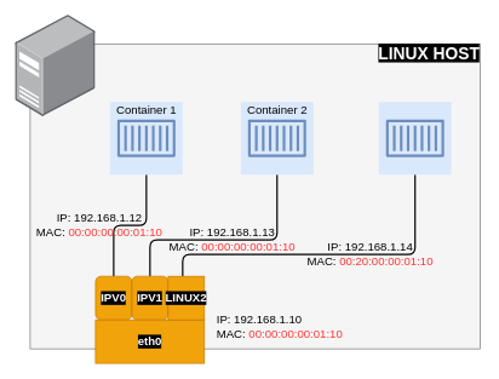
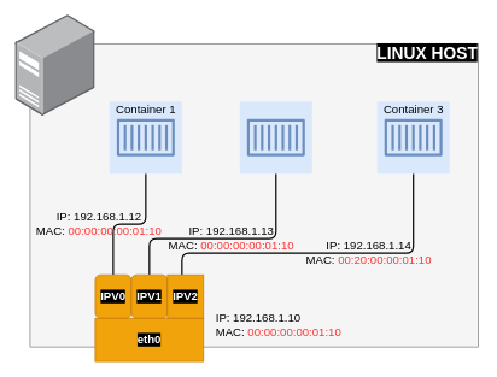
  <mxCell id="0" />
  <mxCell id="1" parent="0" />
  <mxCell id="2" value="" style="whiteSpace=wrap;html=1;fontSize=23;fillColor=#f5f5f5;fontColor=#333333;strokeColor=#666666;" vertex="1" parent="1"><mxGeometry x="41" y="60" width="620" height="420" as="geometry" /></mxCell>
  <mxCell id="3" value="" style="points=[];aspect=fixed;html=1;align=center;shadow=0;dashed=0;image;image=img/lib/allied_telesis/computer_and_terminals/Server_Desktop.svg;" vertex="1" parent="1"><mxGeometry x="20.56" y="20" width="110.44" height="140" as="geometry" /></mxCell>
  <mxCell id="4" value="&lt;div style=&quot;text-align: left&quot;&gt;&lt;/div&gt;&lt;font style=&quot;font-size: 23px&quot;&gt;&lt;b style=&quot;background-color: rgb(0 , 0 , 0)&quot;&gt;&lt;font color=&quot;#ffffff&quot;&gt;LINUX HOST&lt;/font&gt;&lt;/b&gt;&lt;br&gt;&lt;/font&gt;" style="text;html=1;resizable=0;autosize=1;align=center;verticalAlign=middle;points=[];fillColor=none;strokeColor=none;rounded=0;" vertex="1" parent="1"><mxGeometry x="515" y="63" width="150" height="20" as="geometry" /></mxCell>
  <mxCell id="5" style="edgeStyle=orthogonalEdgeStyle;html=1;fontSize=16;fontColor=#FF3333;strokeWidth=2;endArrow=none;endFill=0;" edge="1" parent="1" source="6" target="13"><mxGeometry relative="1" as="geometry" /></mxCell>
  <mxCell id="6" value="&lt;font style=&quot;font-size: 16px&quot;&gt;&lt;br&gt;&lt;/font&gt;" style="sketch=0;outlineConnect=0;strokeColor=#6c8ebf;fillColor=#dae8fc;dashed=0;verticalLabelPosition=bottom;verticalAlign=top;align=center;html=1;fontSize=12;fontStyle=0;aspect=fixed;shape=mxgraph.aws4.resourceIcon;resIcon=mxgraph.aws4.container_1;" vertex="1" parent="1"><mxGeometry x="151" y="140" width="100" height="100" as="geometry" /></mxCell>
  <mxCell id="7" style="edgeStyle=orthogonalEdgeStyle;html=1;entryX=0.5;entryY=0;entryDx=0;entryDy=0;fontSize=16;fontColor=#FF3333;strokeWidth=2;endArrow=none;endFill=0;" edge="1" parent="1" source="8" target="14"><mxGeometry relative="1" as="geometry"><Array as="points"><mxPoint x="381" y="330" /><mxPoint x="206" y="330" /></Array></mxGeometry></mxCell>
  <mxCell id="8" value="&lt;font style=&quot;font-size: 16px&quot;&gt;&lt;br&gt;&lt;/font&gt;" style="sketch=0;outlineConnect=0;strokeColor=#6c8ebf;fillColor=#dae8fc;dashed=0;verticalLabelPosition=bottom;verticalAlign=top;align=center;html=1;fontSize=12;fontStyle=0;aspect=fixed;shape=mxgraph.aws4.resourceIcon;resIcon=mxgraph.aws4.container_1;" vertex="1" parent="1"><mxGeometry x="331" y="140" width="100" height="100" as="geometry" /></mxCell>
  <mxCell id="9" style="edgeStyle=orthogonalEdgeStyle;html=1;fontSize=16;fontColor=#FF3333;strokeWidth=2;endArrow=none;endFill=0;" edge="1" parent="1" source="10"><mxGeometry relative="1" as="geometry"><mxPoint x="251" y="380" as="targetPoint" /><Array as="points"><mxPoint x="571" y="350" /><mxPoint x="251" y="350" /></Array></mxGeometry></mxCell>
  <mxCell id="10" value="&lt;font style=&quot;font-size: 16px&quot;&gt;&lt;br&gt;&lt;/font&gt;" style="sketch=0;outlineConnect=0;strokeColor=#6c8ebf;fillColor=#dae8fc;dashed=0;verticalLabelPosition=bottom;verticalAlign=top;align=center;html=1;fontSize=12;fontStyle=0;aspect=fixed;shape=mxgraph.aws4.resourceIcon;resIcon=mxgraph.aws4.container_1;" vertex="1" parent="1"><mxGeometry x="521" y="140" width="100" height="100" as="geometry" /></mxCell>
  <mxCell id="11" value="" style="group" vertex="1" connectable="0" parent="1"><mxGeometry x="131" y="380" width="150" height="120" as="geometry" /></mxCell>
  <mxCell id="12" value="&lt;b&gt;&lt;font style=&quot;font-size: 16px&quot; color=&quot;#ffffff&quot;&gt;eth0&lt;/font&gt;&lt;/b&gt;" style="whiteSpace=wrap;html=1;labelBackgroundColor=#000000;fillColor=#f0a30a;strokeColor=#BD7000;fontColor=#000000;" vertex="1" parent="11"><mxGeometry y="60" width="150" height="60" as="geometry" /></mxCell>
  <mxCell id="13" value="&lt;b&gt;&lt;font style=&quot;font-size: 16px&quot; color=&quot;#ffffff&quot;&gt;IPV0&lt;/font&gt;&lt;/b&gt;" style="whiteSpace=wrap;html=1;labelBackgroundColor=#000000;fillColor=#f0a30a;strokeColor=#BD7000;fontColor=#000000;rounded=1;" vertex="1" parent="11"><mxGeometry width="50" height="60" as="geometry" /></mxCell>
  <mxCell id="14" value="&lt;b&gt;&lt;font style=&quot;font-size: 16px&quot; color=&quot;#ffffff&quot;&gt;IPV1&lt;/font&gt;&lt;/b&gt;" style="whiteSpace=wrap;html=1;labelBackgroundColor=#000000;fillColor=#f0a30a;strokeColor=#BD7000;fontColor=#000000;rounded=1;" vertex="1" parent="11"><mxGeometry x="50" width="50" height="60" as="geometry" /></mxCell>
- <mxCell id="15" value="&lt;b&gt;&lt;font style=&quot;font-size: 16px&quot; color=&quot;#ffffff&quot;&gt;LINUX2&lt;/font&gt;&lt;/b&gt;" style="whiteSpace=wrap;html=1;labelBackgroundColor=#000000;fillColor=#f0a30a;strokeColor=#BD7000;fontColor=#000000;" vertex="1" parent="11"><mxGeometry x="100" width="50" height="60" as="geometry" /></mxCell>
+ <mxCell id="15" value="&lt;b&gt;&lt;font style=&quot;font-size: 16px&quot; color=&quot;#ffffff&quot;&gt;IPV2&lt;/font&gt;&lt;/b&gt;" style="whiteSpace=wrap;html=1;labelBackgroundColor=#000000;fillColor=#f0a30a;strokeColor=#BD7000;fontColor=#000000;" vertex="1" parent="11"><mxGeometry x="100" width="50" height="60" as="geometry" /></mxCell>
  <mxCell id="16" value="&lt;span style=&quot;color: rgb(0 , 0 , 0)&quot;&gt;IP: 192.168.1.10&lt;/span&gt;&lt;br style=&quot;color: rgb(0 , 0 , 0)&quot;&gt;&lt;span style=&quot;color: rgb(0 , 0 , 0)&quot;&gt;MAC:&amp;nbsp;&lt;/span&gt;&lt;font color=&quot;#ff3333&quot;&gt;00:00:00:00:01:10&lt;/font&gt;" style="text;html=1;resizable=0;autosize=1;align=left;verticalAlign=middle;points=[];fillColor=none;strokeColor=none;rounded=0;labelBackgroundColor=none;fontSize=16;fontColor=#FFFFFF;" vertex="1" parent="1"><mxGeometry x="296" y="430" width="190" height="40" as="geometry" /></mxCell>
  <mxCell id="17" value="&lt;span style=&quot;color: rgb(0 , 0 , 0)&quot;&gt;IP: 192.168.1.12&lt;/span&gt;&lt;br style=&quot;color: rgb(0 , 0 , 0)&quot;&gt;&lt;span style=&quot;text-align: left ; color: rgb(0 , 0 , 0)&quot;&gt;MAC:&amp;nbsp;&lt;/span&gt;&lt;font color=&quot;#ff3333&quot; style=&quot;text-align: left&quot;&gt;00:00:00:00:01:10&lt;/font&gt;" style="text;html=1;resizable=0;autosize=1;align=center;verticalAlign=middle;points=[];fillColor=none;strokeColor=none;rounded=0;labelBackgroundColor=none;fontSize=16;fontColor=#FF3333;" vertex="1" parent="1"><mxGeometry x="41" y="289" width="190" height="40" as="geometry" /></mxCell>
  <mxCell id="18" value="&lt;span style=&quot;color: rgb(0 , 0 , 0)&quot;&gt;Container 1&lt;/span&gt;&lt;br style=&quot;color: rgb(0 , 0 , 0)&quot;&gt;" style="text;html=1;resizable=0;autosize=1;align=center;verticalAlign=middle;points=[];fillColor=none;strokeColor=none;rounded=0;labelBackgroundColor=none;fontSize=16;fontColor=#FF3333;" vertex="1" parent="1"><mxGeometry x="151" y="140" width="100" height="20" as="geometry" /></mxCell>
  <mxCell id="19" value="&lt;span style=&quot;color: rgb(0 , 0 , 0)&quot;&gt;IP: 192.168.1.13&lt;/span&gt;&lt;br style=&quot;color: rgb(0 , 0 , 0)&quot;&gt;&lt;span style=&quot;text-align: left ; color: rgb(0 , 0 , 0)&quot;&gt;MAC:&amp;nbsp;&lt;/span&gt;&lt;font color=&quot;#ff3333&quot; style=&quot;text-align: left&quot;&gt;00:00:00:00:01:10&lt;/font&gt;" style="text;html=1;resizable=0;autosize=1;align=center;verticalAlign=middle;points=[];fillColor=none;strokeColor=none;rounded=0;labelBackgroundColor=none;fontSize=16;fontColor=#FF3333;" vertex="1" parent="1"><mxGeometry x="224" y="310" width="190" height="40" as="geometry" /></mxCell>
- <mxCell id="20" value="&lt;span style=&quot;color: rgb(0 , 0 , 0)&quot;&gt;Container 2&lt;/span&gt;" style="text;html=1;resizable=0;autosize=1;align=center;verticalAlign=middle;points=[];fillColor=none;strokeColor=none;rounded=0;labelBackgroundColor=none;fontSize=16;fontColor=#FF3333;" vertex="1" parent="1"><mxGeometry x="331" y="140" width="100" height="20" as="geometry" /></mxCell>
  <mxCell id="21" value="&lt;span style=&quot;color: rgb(0 , 0 , 0)&quot;&gt;IP: 192.168.1.14&lt;/span&gt;&lt;br style=&quot;color: rgb(0 , 0 , 0)&quot;&gt;&lt;span style=&quot;text-align: left ; color: rgb(0 , 0 , 0)&quot;&gt;MAC:&amp;nbsp;&lt;/span&gt;&lt;font color=&quot;#ff3333&quot; style=&quot;text-align: left&quot;&gt;00:20:00:00:01:10&lt;/font&gt;" style="text;html=1;resizable=0;autosize=1;align=center;verticalAlign=middle;points=[];fillColor=none;strokeColor=none;rounded=0;labelBackgroundColor=none;fontSize=16;fontColor=#FF3333;" vertex="1" parent="1"><mxGeometry x="414" y="329" width="190" height="40" as="geometry" /></mxCell>
+ <mxCell id="22" value="&lt;span style=&quot;color: rgb(0 , 0 , 0)&quot;&gt;Container 3&lt;/span&gt;" style="text;html=1;resizable=0;autosize=1;align=center;verticalAlign=middle;points=[];fillColor=none;strokeColor=none;rounded=0;labelBackgroundColor=none;fontSize=16;fontColor=#FF3333;" vertex="1" parent="1"><mxGeometry x="521" y="140" width="100" height="20" as="geometry" /></mxCell>
